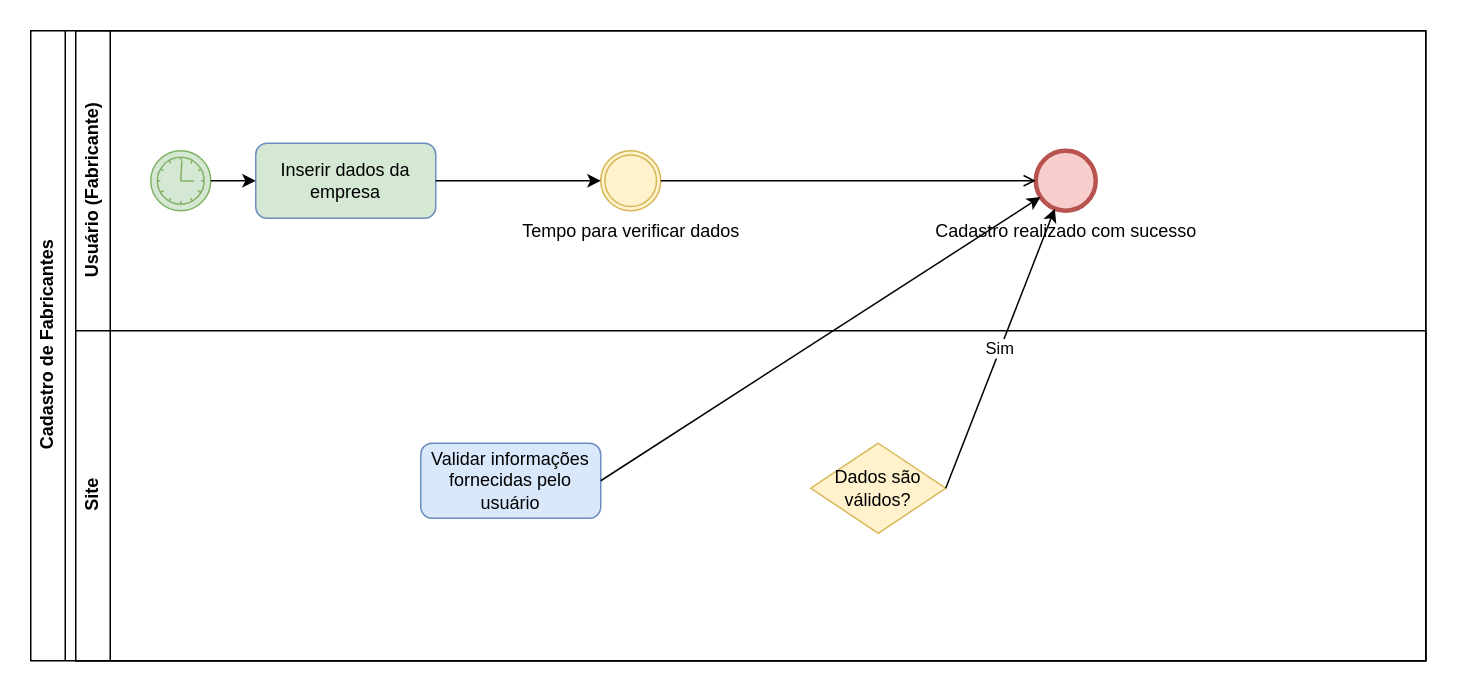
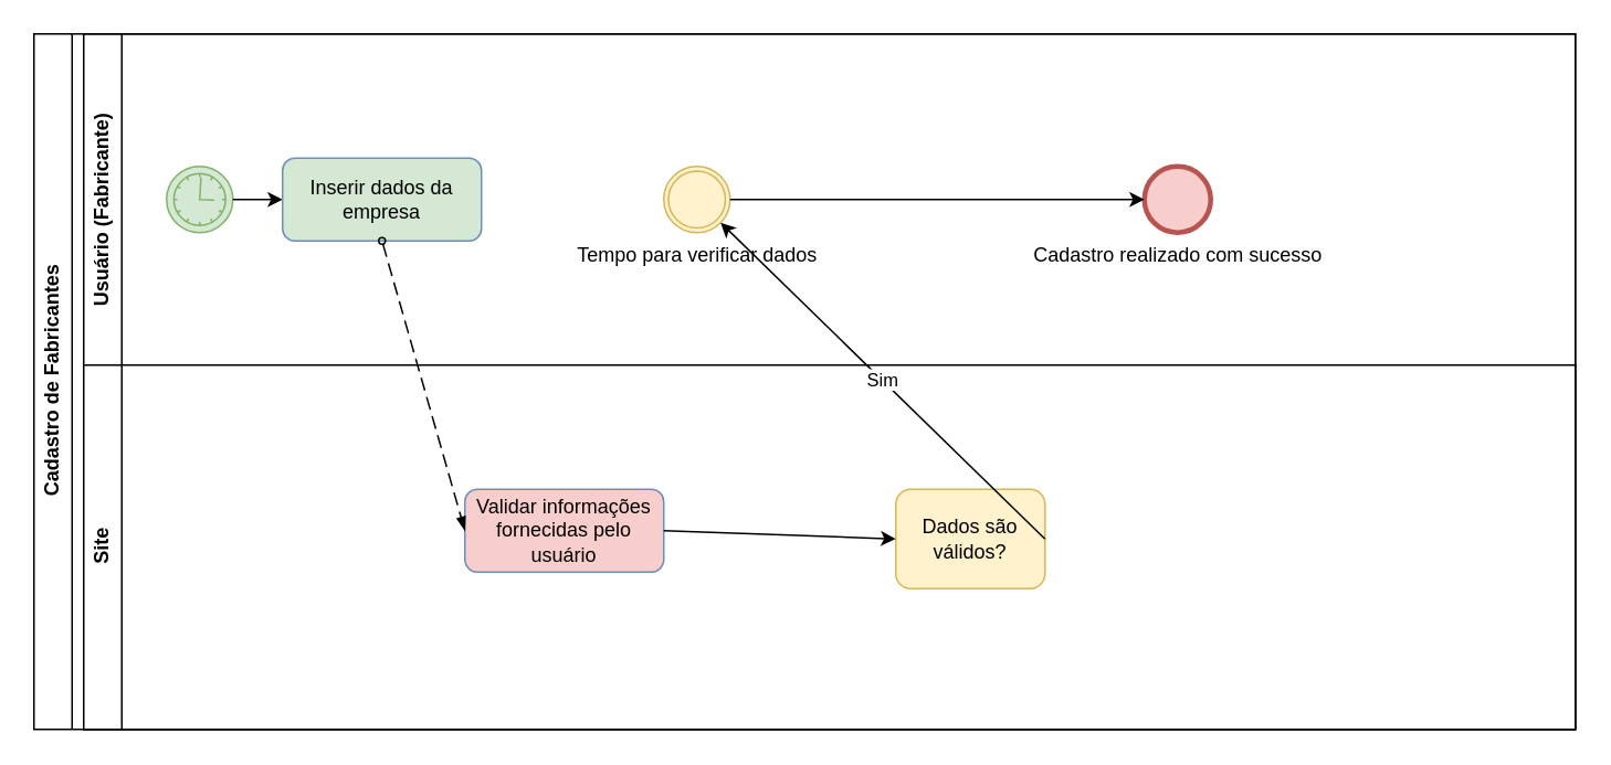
  <mxCell id="0" />
  <mxCell id="1" parent="0" />
  <mxCell id="2" value="Usuário (Fabricante)&amp;nbsp; &amp;nbsp; &amp;nbsp; &amp;nbsp; &amp;nbsp; &amp;nbsp; &amp;nbsp;&amp;nbsp;&lt;br&gt;" style="swimlane;horizontal=0;whiteSpace=wrap;html=1;align=right;" vertex="1" parent="1"><mxGeometry x="50" y="20" width="900" height="420" as="geometry" /></mxCell>
  <mxCell id="3" value="" style="points=[[0.145,0.145,0],[0.5,0,0],[0.855,0.145,0],[1,0.5,0],[0.855,0.855,0],[0.5,1,0],[0.145,0.855,0],[0,0.5,0]];shape=mxgraph.bpmn.event;html=1;verticalLabelPosition=bottom;labelBackgroundColor=#ffffff;verticalAlign=top;align=center;perimeter=ellipsePerimeter;outlineConnect=0;aspect=fixed;outline=standard;symbol=timer;fillColor=#d5e8d4;strokeColor=#82b366;" vertex="1" parent="2"><mxGeometry x="50" y="80" width="40" height="40" as="geometry" /></mxCell>
  <mxCell id="4" value="" style="edgeStyle=orthogonalEdgeStyle;rounded=0;orthogonalLoop=1;jettySize=auto;html=1;entryX=0;entryY=0.5;entryDx=0;entryDy=0;" edge="1" parent="2" target="5"><mxGeometry relative="1" as="geometry"><mxPoint x="90" y="100" as="sourcePoint" /><mxPoint x="120" y="210" as="targetPoint" /></mxGeometry></mxCell>
  <mxCell id="5" value="Inserir dados da empresa" style="rounded=1;whiteSpace=wrap;html=1;fillColor=#d5e8d4;strokeColor=#6c8ebf;" vertex="1" parent="2"><mxGeometry x="120" y="75" width="120" height="50" as="geometry" /></mxCell>
  <mxCell id="6" value="Cadastro realizado com sucesso&lt;br&gt;" style="points=[[0.145,0.145,0],[0.5,0,0],[0.855,0.145,0],[1,0.5,0],[0.855,0.855,0],[0.5,1,0],[0.145,0.855,0],[0,0.5,0]];shape=mxgraph.bpmn.event;html=1;verticalLabelPosition=bottom;labelBackgroundColor=#ffffff;verticalAlign=top;align=center;perimeter=ellipsePerimeter;outlineConnect=0;aspect=fixed;outline=end;symbol=terminate2;fillColor=#f8cecc;strokeColor=#b85450;" vertex="1" parent="2"><mxGeometry x="640" y="80" width="40" height="40" as="geometry" /></mxCell>
  <mxCell id="7" value="Cadastro de Fabricantes&lt;br&gt;" style="swimlane;horizontal=0;whiteSpace=wrap;html=1;" vertex="1" parent="2"><mxGeometry x="-30" width="930" height="420" as="geometry" /></mxCell>
  <mxCell id="8" value="Tempo para verificar dados&lt;br&gt;" style="points=[[0.145,0.145,0],[0.5,0,0],[0.855,0.145,0],[1,0.5,0],[0.855,0.855,0],[0.5,1,0],[0.145,0.855,0],[0,0.5,0]];shape=mxgraph.bpmn.event;html=1;verticalLabelPosition=bottom;labelBackgroundColor=#ffffff;verticalAlign=top;align=center;perimeter=ellipsePerimeter;outlineConnect=0;aspect=fixed;outline=throwing;symbol=general;fillColor=#fff2cc;strokeColor=#d6b656;" vertex="1" parent="7"><mxGeometry x="380" y="80" width="40" height="40" as="geometry" /></mxCell>
- <mxCell id="9" value="" style="edgeStyle=orthogonalEdgeStyle;rounded=0;orthogonalLoop=1;jettySize=auto;html=1;exitX=1;exitY=0.5;exitDx=0;exitDy=0;entryX=0;entryY=0.5;entryDx=0;entryDy=0;entryPerimeter=0;" edge="1" parent="2" source="5" target="8"><mxGeometry relative="1" as="geometry"><mxPoint x="130" y="110" as="sourcePoint" /><mxPoint x="370" y="180" as="targetPoint" /></mxGeometry></mxCell>
- <mxCell id="10" value="" style="edgeStyle=orthogonalEdgeStyle;rounded=0;orthogonalLoop=1;jettySize=auto;html=1;exitX=1;exitY=0.5;exitDx=0;exitDy=0;entryX=0;entryY=0.5;entryDx=0;entryDy=0;entryPerimeter=0;exitPerimeter=0;endArrow=open;" edge="1" parent="2" source="8" target="6"><mxGeometry relative="1" as="geometry"><mxPoint x="250" y="110" as="sourcePoint" /><mxPoint x="360" y="110" as="targetPoint" /></mxGeometry></mxCell>
+ <mxCell id="10" value="" style="edgeStyle=orthogonalEdgeStyle;rounded=0;orthogonalLoop=1;jettySize=auto;html=1;exitX=1;exitY=0.5;exitDx=0;exitDy=0;entryX=0;entryY=0.5;entryDx=0;entryDy=0;entryPerimeter=0;exitPerimeter=0;" edge="1" parent="2" source="8" target="6"><mxGeometry relative="1" as="geometry"><mxPoint x="250" y="110" as="sourcePoint" /><mxPoint x="360" y="110" as="targetPoint" /></mxGeometry></mxCell>
  <mxCell id="11" value="Site&lt;br&gt;" style="swimlane;horizontal=0;whiteSpace=wrap;html=1;" vertex="1" parent="1"><mxGeometry x="50" y="220" width="900" height="220" as="geometry" /></mxCell>
- <mxCell id="12" value="Validar informações fornecidas pelo usuário" style="rounded=1;whiteSpace=wrap;html=1;fillColor=#dae8fc;strokeColor=#6c8ebf;" vertex="1" parent="11"><mxGeometry x="230" y="75" width="120" height="50" as="geometry" /></mxCell>
- <mxCell id="13" value="Dados são válidos?" style="rhombus;whiteSpace=wrap;html=1;fillColor=#fff2cc;strokeColor=#d6b656;" vertex="1" parent="11"><mxGeometry x="490" y="75" width="90" height="60" as="geometry" /></mxCell>
- <mxCell id="14" value="" style="endArrow=classic;html=1;rounded=0;exitX=1;exitY=0.5;exitDx=0;exitDy=0;" edge="1" parent="11" source="12" target="6"><mxGeometry width="50" height="50" relative="1" as="geometry"><mxPoint x="350" y="-70" as="sourcePoint" /><mxPoint x="350" y="85" as="targetPoint" /></mxGeometry></mxCell>
- <mxCell id="15" value="Sim" style="endArrow=classic;html=1;rounded=0;exitX=1;exitY=0.5;exitDx=0;exitDy=0;" edge="1" parent="1" source="13" target="6"><mxGeometry width="50" height="50" relative="1" as="geometry"><mxPoint x="460" y="335" as="sourcePoint" /><mxPoint x="580" y="145" as="targetPoint" /></mxGeometry></mxCell>
+ <mxCell id="12" value="Validar informações fornecidas pelo usuário" style="rounded=1;whiteSpace=wrap;html=1;fillColor=#f8cecc;strokeColor=#6c8ebf;" vertex="1" parent="11"><mxGeometry x="230" y="75" width="120" height="50" as="geometry" /></mxCell>
+ <mxCell id="13" value="Dados são válidos?" style="whiteSpace=wrap;html=1;fillColor=#fff2cc;strokeColor=#d6b656;rounded=1;" vertex="1" parent="11"><mxGeometry x="490" y="75" width="90" height="60" as="geometry" /></mxCell>
+ <mxCell id="14" value="" style="endArrow=classic;html=1;rounded=0;exitX=1;exitY=0.5;exitDx=0;exitDy=0;entryX=0;entryY=0.5;entryDx=0;entryDy=0;" edge="1" parent="11" source="12" target="13"><mxGeometry width="50" height="50" relative="1" as="geometry"><mxPoint x="350" y="-70" as="sourcePoint" /><mxPoint x="350" y="85" as="targetPoint" /></mxGeometry></mxCell>
+ <mxCell id="15" value="Sim" style="endArrow=classic;html=1;rounded=0;exitX=1;exitY=0.5;exitDx=0;exitDy=0;" edge="1" parent="1" source="13" target="8"><mxGeometry width="50" height="50" relative="1" as="geometry"><mxPoint x="460" y="335" as="sourcePoint" /><mxPoint x="580" y="145" as="targetPoint" /></mxGeometry></mxCell>
+ <mxCell id="16" value="" style="dashed=1;dashPattern=8 4;endArrow=blockThin;endFill=1;startArrow=oval;startFill=0;endSize=6;startSize=4;html=1;rounded=0;exitX=0.5;exitY=1;exitDx=0;exitDy=0;entryX=0;entryY=0.5;entryDx=0;entryDy=0;" edge="1" parent="1" source="5" target="12"><mxGeometry width="160" relative="1" as="geometry"><mxPoint x="340" y="230" as="sourcePoint" /><mxPoint x="500" y="230" as="targetPoint" /></mxGeometry></mxCell>
